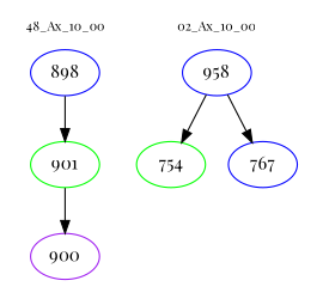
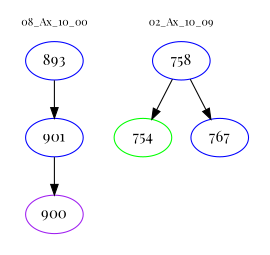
  digraph {
    fontname="Playfair Display"
    node [color=blue fontname="Playfair Display"]
    edge [color=black fontname="Playfair Display"]
-   n1 [label=898]
-   n2 [color=green label=901]
+   n1 [label=893]
+   n2 [label=901]
    n3 [color=purple label=900]
-   n4 [label=958]
+   n4 [label=758]
    n5 [color=green label=754]
    n6 [label=767]
    subgraph cluster_1 {
      color=white
      fontsize=10
-     label="48_Ax_10_00"
+     label="08_Ax_10_00"
      n1
      n2
      n3
    }
    subgraph cluster_2 {
      color=white
      fontsize=10
-     label="02_Ax_10_00"
+     label="02_Ax_10_09"
      n4
      n5
      n6
    }
    n1 -> n2
    n2 -> n3
    n4 -> n5
    n4 -> n6
  }
